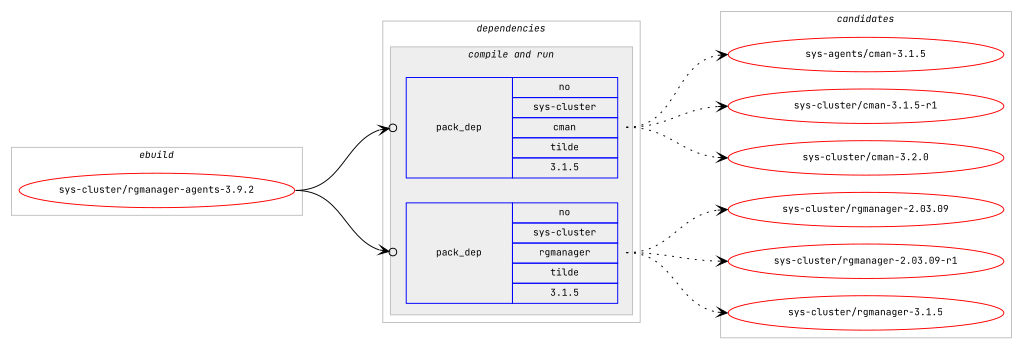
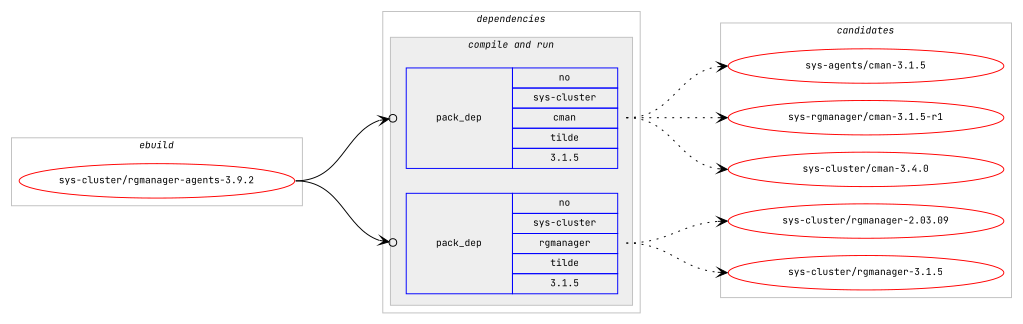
  digraph {
    compound=true
    concentrate=true
    fontname="JetBrains Mono"
    fontsize=10
    newrank=true
    rankdir=LR
    ranksep=1.5
    node [color=red fontname="JetBrains Mono" fontsize=10]
    edge [arrowhead=vee fontname="JetBrains Mono" headport=w style=dotted tailport=e weight=100]
    n1 [label="sys-cluster/rgmanager-agents-3.9.2" width=4]
    n2 [color=blue label=<<TABLE BORDER="0" CELLBORDER="1" CELLSPACING="0" CELLPADDING="4" WIDTH="220"><TR><TD ROWSPAN="6" CELLPADDING="30">pack_dep</TD></TR><TR><TD WIDTH="110">no</TD></TR><TR><TD>sys-cluster</TD></TR><TR><TD>cman</TD></TR><TR><TD>tilde</TD></TR><TR><TD>3.1.5</TD></TR></TABLE>> shape=none]
    n3 [color=blue label=<<TABLE BORDER="0" CELLBORDER="1" CELLSPACING="0" CELLPADDING="4" WIDTH="220"><TR><TD ROWSPAN="6" CELLPADDING="30">pack_dep</TD></TR><TR><TD WIDTH="110">no</TD></TR><TR><TD>sys-cluster</TD></TR><TR><TD>rgmanager</TD></TR><TR><TD>tilde</TD></TR><TR><TD>3.1.5</TD></TR></TABLE>> shape=none]
    n4 [label="sys-agents/cman-3.1.5" width=4]
-   n5 [label="sys-cluster/cman-3.1.5-r1" width=4]
-   n6 [label="sys-cluster/cman-3.2.0" width=4]
+   n5 [label="sys-rgmanager/cman-3.1.5-r1" width=4]
+   n6 [label="sys-cluster/cman-3.4.0" width=4]
    n7 [label="sys-cluster/rgmanager-2.03.09" width=4]
-   n8 [label="sys-cluster/rgmanager-2.03.09-r1" width=4]
    n9 [label="sys-cluster/rgmanager-3.1.5" width=4]
    subgraph cluster_1 {
      color=gray
      label=<<i>ebuild</i>>
      rank=same
      n1
    }
    subgraph cluster_2 {
      color=gray
      label=<<i>dependencies</i>>
      subgraph cluster_3 {
        color=gray
        fillcolor="#eeeeee"
        label=<<i>compile</i>>
        style=filled
      }
      subgraph cluster_4 {
        color=gray
        fillcolor="#eeeeee"
        label=<<i>compile and run</i>>
        style=filled
        subgraph sub_5 {
          color=gray
          fillcolor="#eeeeee"
          label=<<i>compile and run</i>>
          style=filled
          n2
        }
        subgraph sub_6 {
          color=gray
          fillcolor="#eeeeee"
          label=<<i>compile and run</i>>
          style=filled
          n3
        }
      }
      subgraph cluster_7 {
        color=gray
        fillcolor="#eeeeee"
        label=<<i>run</i>>
        style=filled
      }
    }
    subgraph cluster_8 {
      color=gray
      label=<<i>candidates</i>>
      rank=same
      subgraph sub_9 {
        color=black
        label=<<i>candidates</i>>
        nodesep=1
        rank=same
        n4
        n5
        n6
      }
      subgraph sub_10 {
        color=black
        label=<<i>candidates</i>>
        nodesep=1
        rank=same
        n7
-       n8
        n9
      }
    }
    n1 -> n2 [arrowhead=odotvee style=solid weight=20]
    n1 -> n3 [arrowhead=odotvee style=solid weight=20]
    n2 -> n4
    n2 -> n5
    n2 -> n6
    n3 -> n7
-   n3 -> n8
    n3 -> n9
  }
